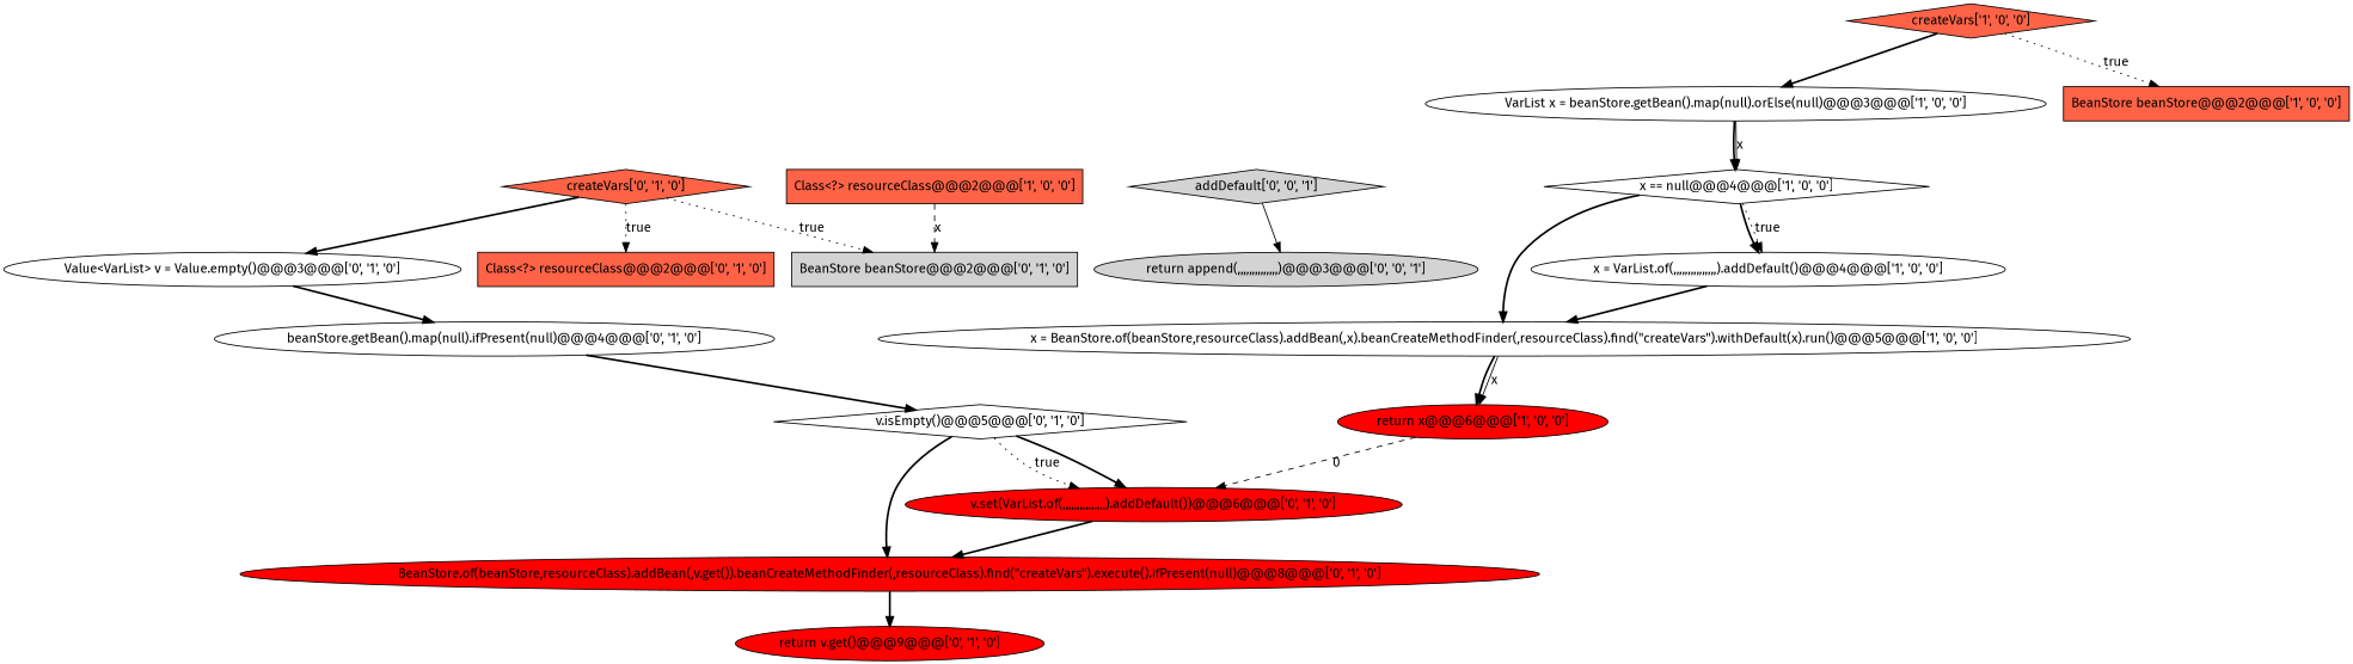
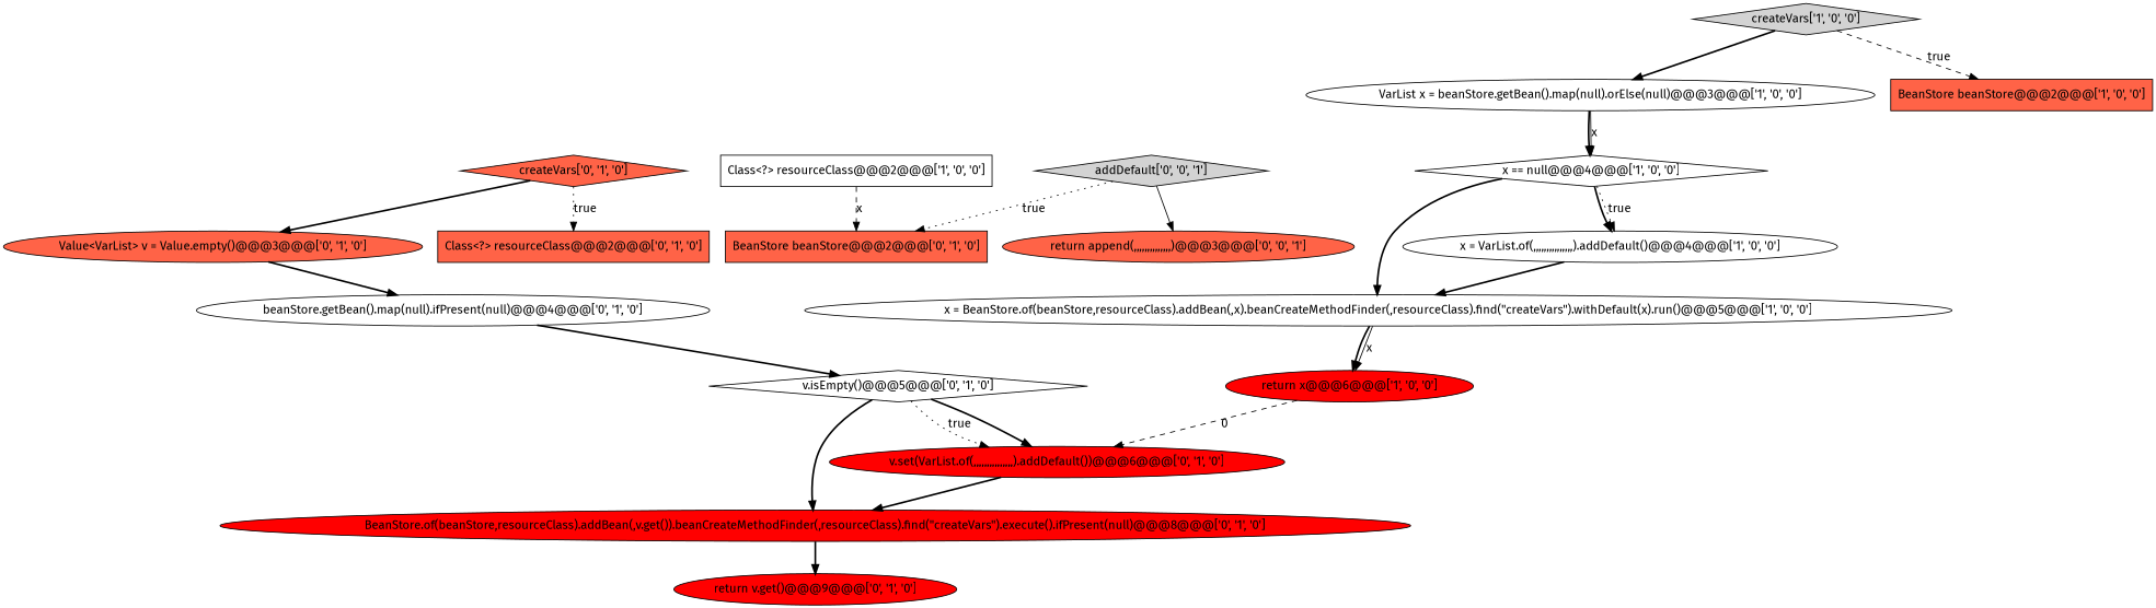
  digraph {
    fontname="Fira Sans"
    node [fillcolor=white fontname="Fira Sans" shape=ellipse style=filled]
    edge [fontname="Fira Sans" style=bold]
    n1 [fillcolor=red label="return x@@@6@@@['1', '0', '0']"]
    n2 [fillcolor=red label="v.set(VarList.of(,,,,,,,,,,,,,,,).addDefault())@@@6@@@['0', '1', '0']"]
    n3 [fillcolor=red label="BeanStore.of(beanStore,resourceClass).addBean(,v.get()).beanCreateMethodFinder(,resourceClass).find(\"createVars\").execute().ifPresent(null)@@@8@@@['0', '1', '0']"]
    n4 [label="v.isEmpty()@@@5@@@['0', '1', '0']" shape=diamond]
    n5 [fillcolor=red label="return v.get()@@@9@@@['0', '1', '0']"]
    n6 [label="x = BeanStore.of(beanStore,resourceClass).addBean(,x).beanCreateMethodFinder(,resourceClass).find(\"createVars\").withDefault(x).run()@@@5@@@['1', '0', '0']"]
-   n7 [label="Value<VarList> v = Value.empty()@@@3@@@['0', '1', '0']"]
+   n7 [fillcolor=tomato label="Value<VarList> v = Value.empty()@@@3@@@['0', '1', '0']"]
    n8 [label="beanStore.getBean().map(null).ifPresent(null)@@@4@@@['0', '1', '0']"]
-   n9 [fillcolor=lightgray label="return append(,,,,,,,,,,,,,,)@@@3@@@['0', '0', '1']"]
+   n9 [fillcolor=tomato label="return append(,,,,,,,,,,,,,,)@@@3@@@['0', '0', '1']"]
    n10 [label="VarList x = beanStore.getBean().map(null).orElse(null)@@@3@@@['1', '0', '0']"]
    n11 [label="x == null@@@4@@@['1', '0', '0']" shape=diamond]
    n12 [label="x = VarList.of(,,,,,,,,,,,,,,,).addDefault()@@@4@@@['1', '0', '0']"]
-   n13 [fillcolor=tomato label="createVars['1', '0', '0']" shape=diamond]
+   n13 [fillcolor=lightgray label="createVars['1', '0', '0']" shape=diamond]
    n14 [fillcolor=tomato label="BeanStore beanStore@@@2@@@['1', '0', '0']" shape=box]
-   n15 [fillcolor=tomato label="Class<?> resourceClass@@@2@@@['1', '0', '0']" shape=box]
-   n16 [fillcolor=lightgray label="BeanStore beanStore@@@2@@@['0', '1', '0']" shape=box]
+   n15 [label="Class<?> resourceClass@@@2@@@['1', '0', '0']" shape=box]
+   n16 [fillcolor=tomato label="BeanStore beanStore@@@2@@@['0', '1', '0']" shape=box]
    n17 [fillcolor=tomato label="Class<?> resourceClass@@@2@@@['0', '1', '0']" shape=box]
    n18 [fillcolor=tomato label="createVars['0', '1', '0']" shape=diamond]
    n19 [fillcolor=lightgray label="addDefault['0', '0', '1']" shape=diamond]
    n1 -> n2 [label=0 style=dashed]
    n2 -> n3
    n3 -> n5
    n4 -> n2
    n4 -> n2 [label=true style=dotted]
    n4 -> n3
    n6 -> n1 [label=x style=solid]
    n6 -> n1
    n7 -> n8
    n8 -> n4
    n10 -> n11
    n10 -> n11 [label=x style=solid]
    n11 -> n6
    n11 -> n12
    n11 -> n12 [label=true style=dotted]
    n12 -> n6
    n13 -> n10
-   n13 -> n14 [label=true style=dotted]
+   n13 -> n14 [label=true style=dashed]
    n15 -> n16 [label=x style=dashed]
    n18 -> n7
-   n18 -> n16 [label=true style=dotted]
+   n19 -> n16 [label=true style=dotted]
    n18 -> n17 [label=true style=dotted]
    n19 -> n9 [style=solid]
  }
